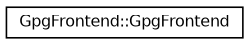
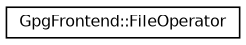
  digraph {
    rankdir=LR
-   n1 [color=black fillcolor=white fontname=Helvetica fontsize=10 height=0.2 label="GpgFrontend::GpgFrontend" shape=record style=filled width=0.4]
+   n1 [color=black fillcolor=white fontname=Helvetica fontsize=10 height=0.2 label="GpgFrontend::FileOperator" shape=record style=filled width=0.4]
  }
